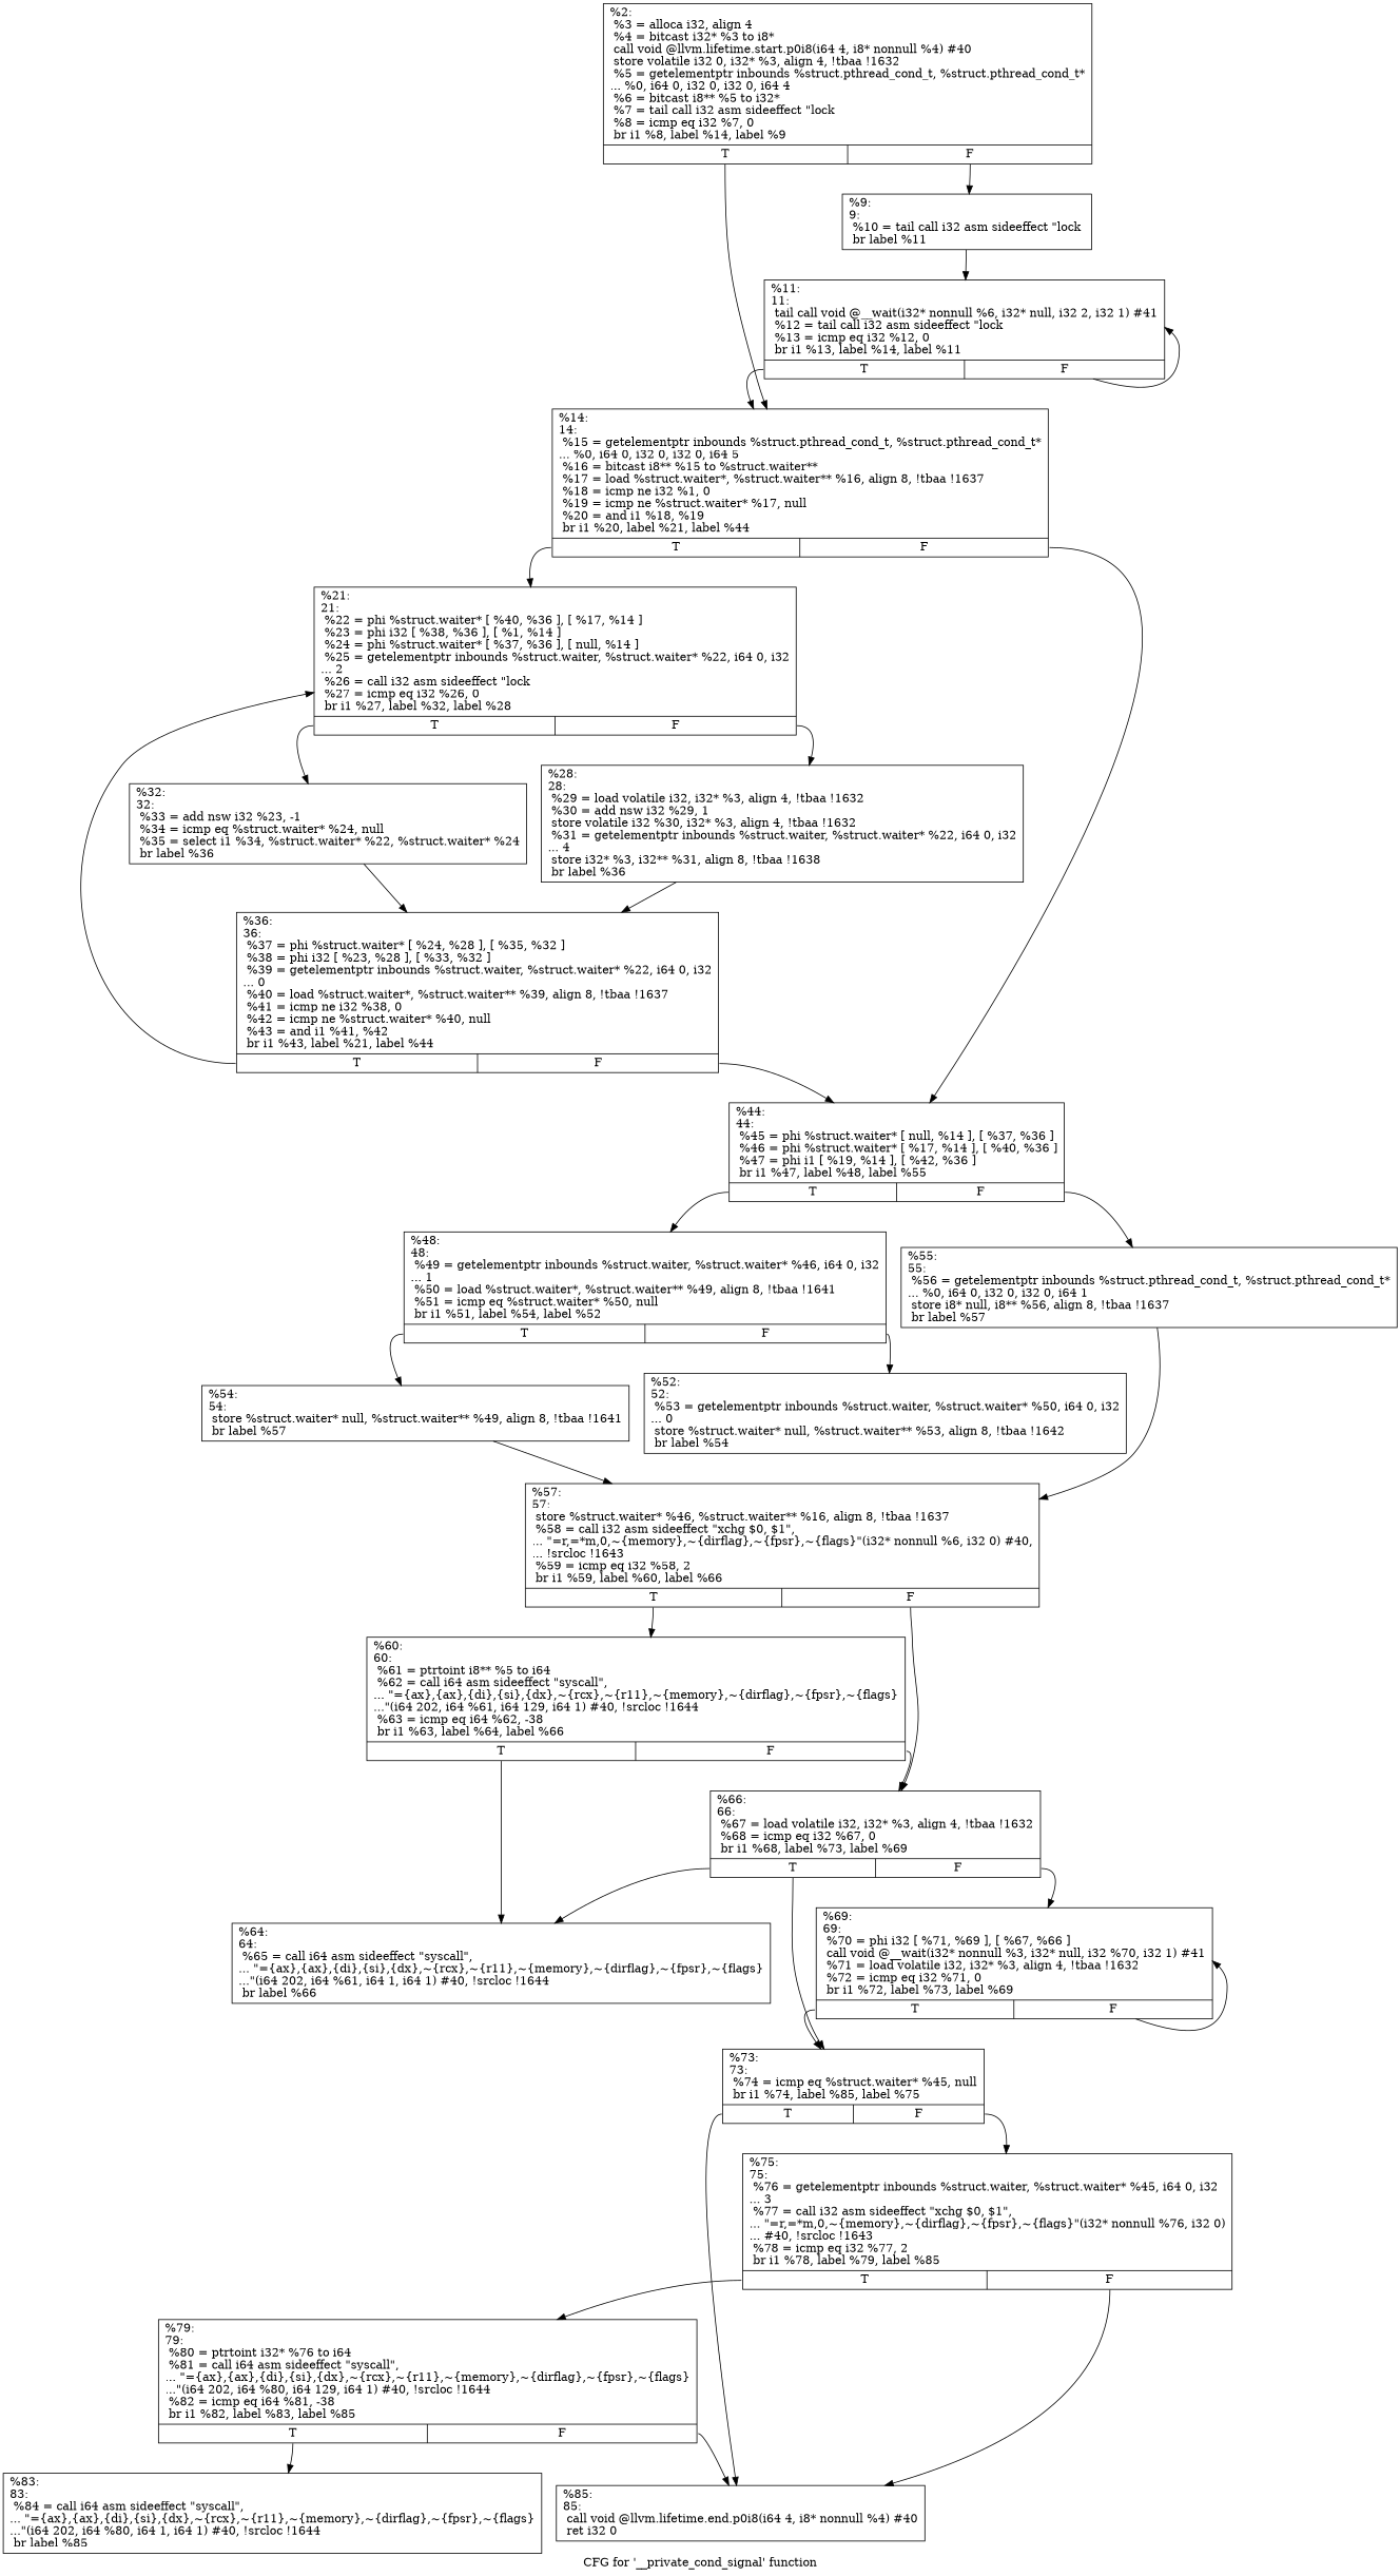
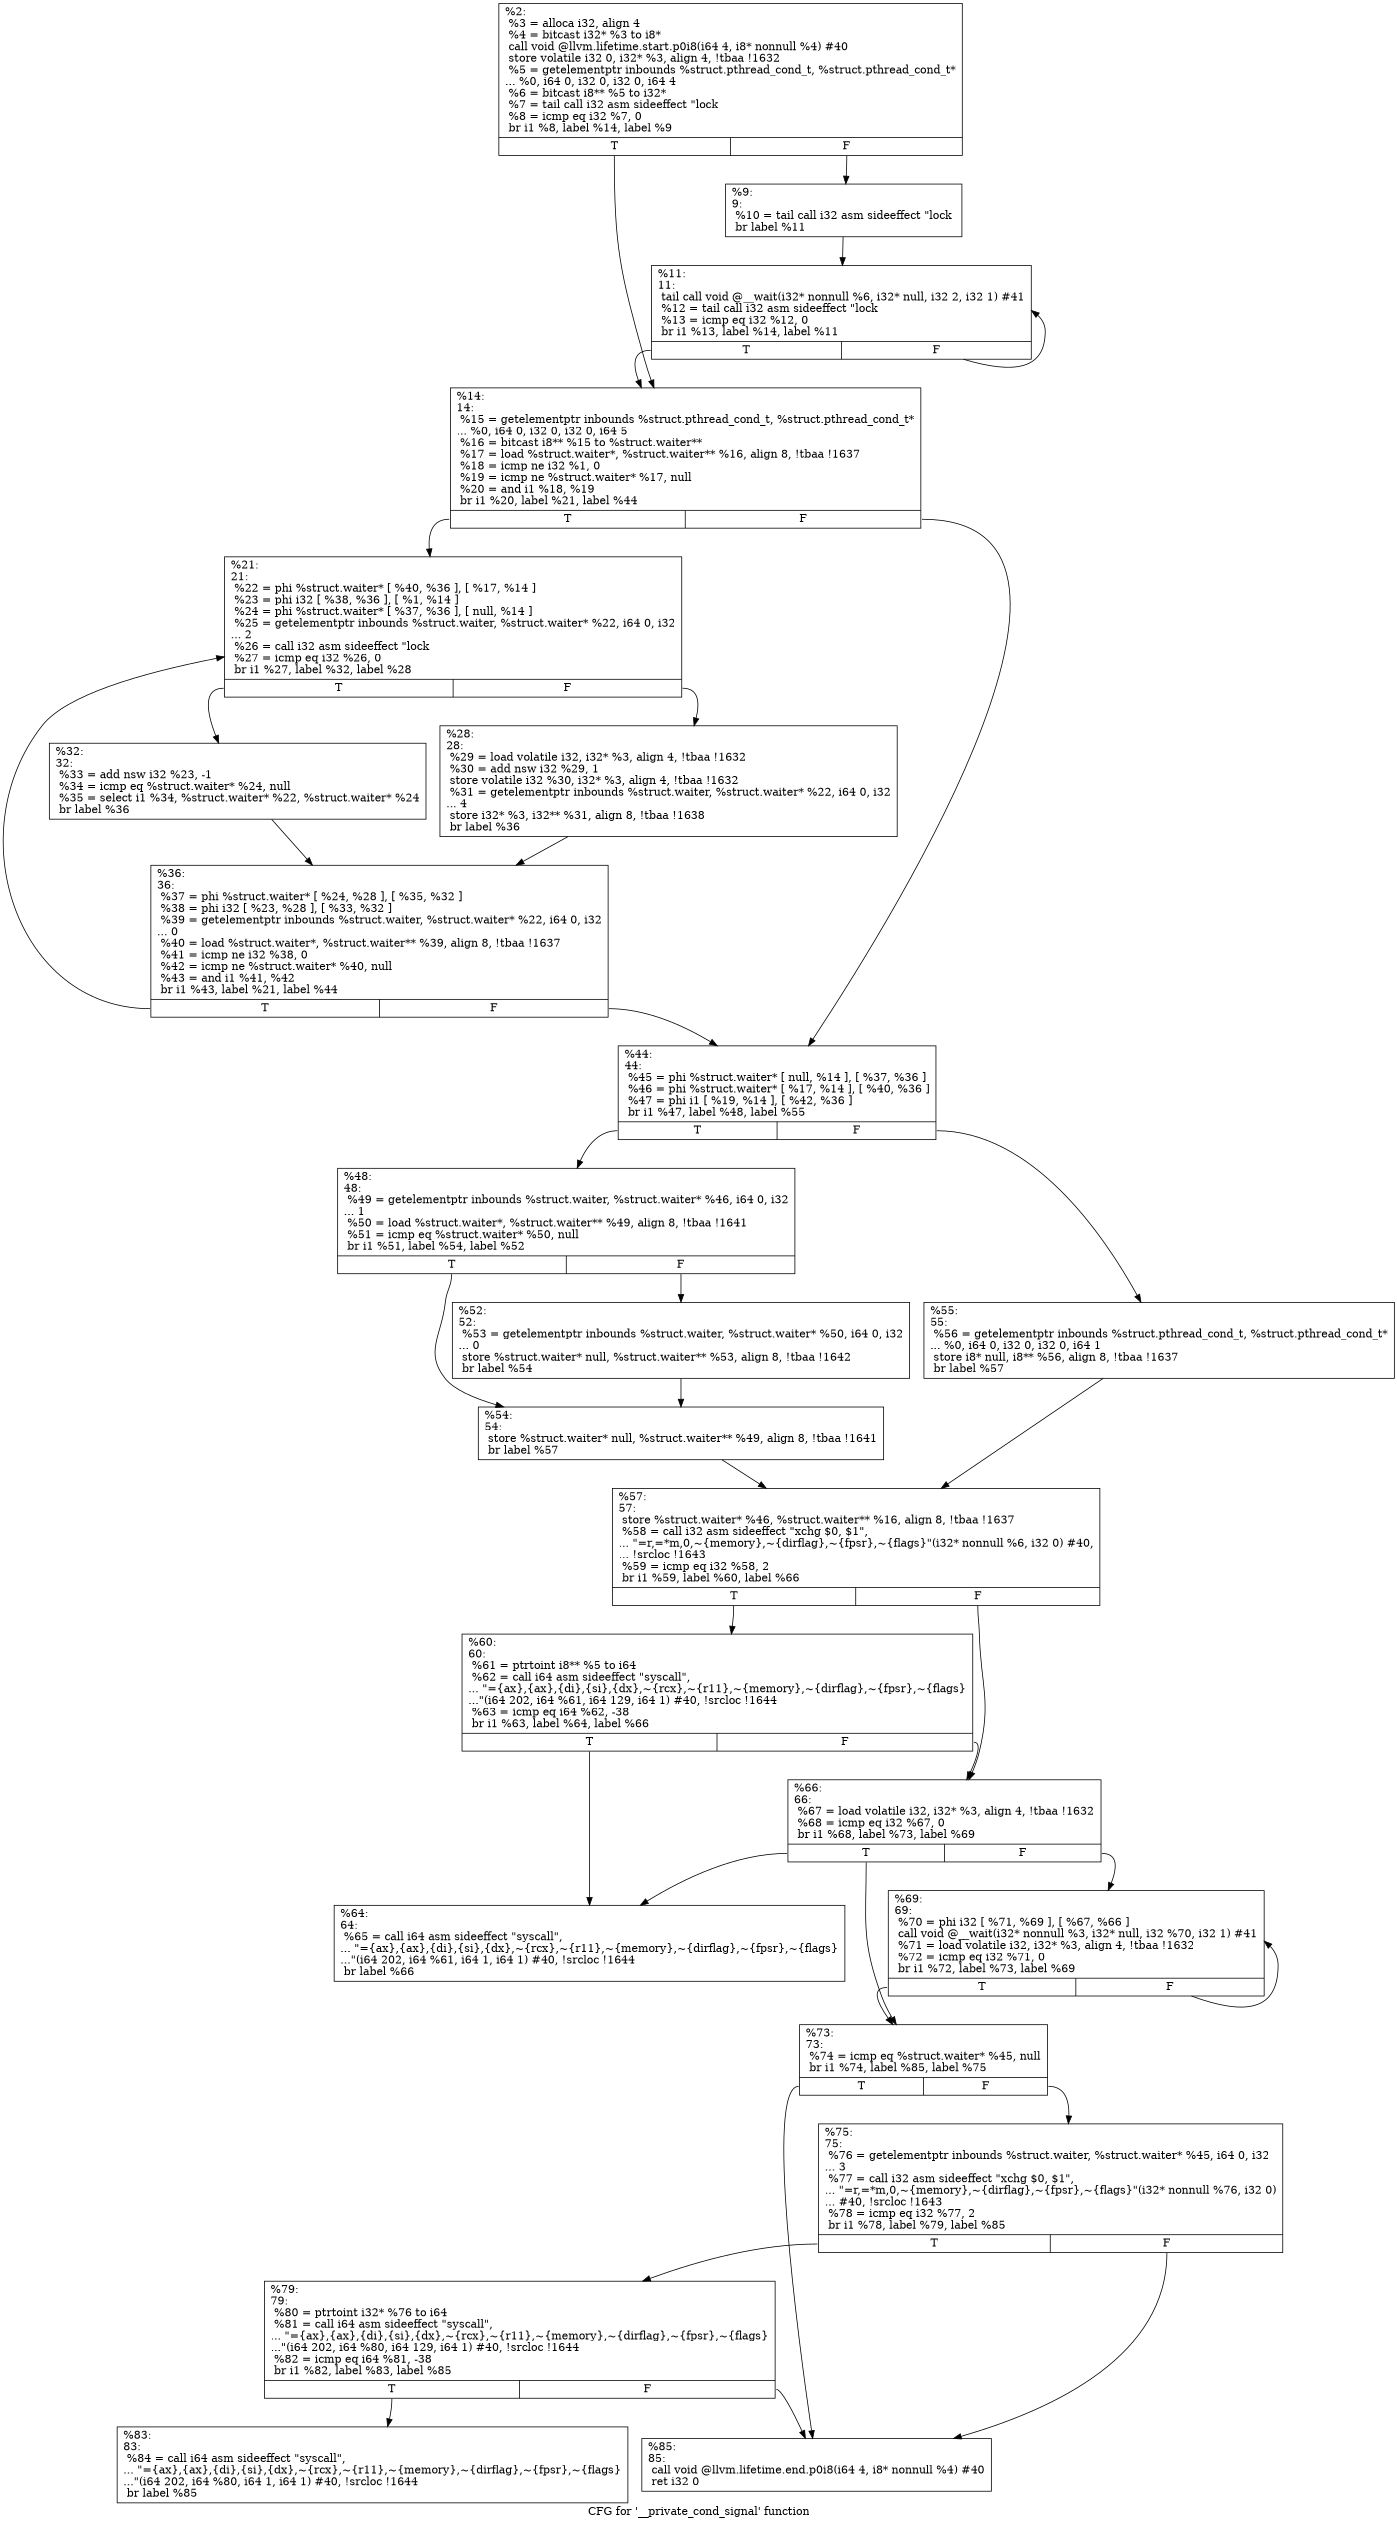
  digraph {
    label="CFG for '__private_cond_signal' function"
    node [shape=record]
    edge [tailport=s0]
    n1 [label="{%2:\l  %3 = alloca i32, align 4\l  %4 = bitcast i32* %3 to i8*\l  call void @llvm.lifetime.start.p0i8(i64 4, i8* nonnull %4) #40\l  store volatile i32 0, i32* %3, align 4, !tbaa !1632\l  %5 = getelementptr inbounds %struct.pthread_cond_t, %struct.pthread_cond_t*\l... %0, i64 0, i32 0, i32 0, i64 4\l  %6 = bitcast i8** %5 to i32*\l  %7 = tail call i32 asm sideeffect \"lock \l  %8 = icmp eq i32 %7, 0\l  br i1 %8, label %14, label %9\l|{<s0>T|<s1>F}}"]
    n2 [label="{%14:\l14:                                               \l  %15 = getelementptr inbounds %struct.pthread_cond_t, %struct.pthread_cond_t*\l... %0, i64 0, i32 0, i32 0, i64 5\l  %16 = bitcast i8** %15 to %struct.waiter**\l  %17 = load %struct.waiter*, %struct.waiter** %16, align 8, !tbaa !1637\l  %18 = icmp ne i32 %1, 0\l  %19 = icmp ne %struct.waiter* %17, null\l  %20 = and i1 %18, %19\l  br i1 %20, label %21, label %44\l|{<s0>T|<s1>F}}"]
    n3 [label="{%9:\l9:                                                \l  %10 = tail call i32 asm sideeffect \"lock \l  br label %11\l}"]
    n4 [label="{%21:\l21:                                               \l  %22 = phi %struct.waiter* [ %40, %36 ], [ %17, %14 ]\l  %23 = phi i32 [ %38, %36 ], [ %1, %14 ]\l  %24 = phi %struct.waiter* [ %37, %36 ], [ null, %14 ]\l  %25 = getelementptr inbounds %struct.waiter, %struct.waiter* %22, i64 0, i32\l... 2\l  %26 = call i32 asm sideeffect \"lock \l  %27 = icmp eq i32 %26, 0\l  br i1 %27, label %32, label %28\l|{<s0>T|<s1>F}}"]
    n5 [label="{%44:\l44:                                               \l  %45 = phi %struct.waiter* [ null, %14 ], [ %37, %36 ]\l  %46 = phi %struct.waiter* [ %17, %14 ], [ %40, %36 ]\l  %47 = phi i1 [ %19, %14 ], [ %42, %36 ]\l  br i1 %47, label %48, label %55\l|{<s0>T|<s1>F}}"]
    n6 [label="{%11:\l11:                                               \l  tail call void @__wait(i32* nonnull %6, i32* null, i32 2, i32 1) #41\l  %12 = tail call i32 asm sideeffect \"lock \l  %13 = icmp eq i32 %12, 0\l  br i1 %13, label %14, label %11\l|{<s0>T|<s1>F}}"]
    n7 [label="{%32:\l32:                                               \l  %33 = add nsw i32 %23, -1\l  %34 = icmp eq %struct.waiter* %24, null\l  %35 = select i1 %34, %struct.waiter* %22, %struct.waiter* %24\l  br label %36\l}"]
    n8 [label="{%28:\l28:                                               \l  %29 = load volatile i32, i32* %3, align 4, !tbaa !1632\l  %30 = add nsw i32 %29, 1\l  store volatile i32 %30, i32* %3, align 4, !tbaa !1632\l  %31 = getelementptr inbounds %struct.waiter, %struct.waiter* %22, i64 0, i32\l... 4\l  store i32* %3, i32** %31, align 8, !tbaa !1638\l  br label %36\l}"]
    n9 [label="{%48:\l48:                                               \l  %49 = getelementptr inbounds %struct.waiter, %struct.waiter* %46, i64 0, i32\l... 1\l  %50 = load %struct.waiter*, %struct.waiter** %49, align 8, !tbaa !1641\l  %51 = icmp eq %struct.waiter* %50, null\l  br i1 %51, label %54, label %52\l|{<s0>T|<s1>F}}"]
    n10 [label="{%55:\l55:                                               \l  %56 = getelementptr inbounds %struct.pthread_cond_t, %struct.pthread_cond_t*\l... %0, i64 0, i32 0, i32 0, i64 1\l  store i8* null, i8** %56, align 8, !tbaa !1637\l  br label %57\l}"]
    n11 [label="{%36:\l36:                                               \l  %37 = phi %struct.waiter* [ %24, %28 ], [ %35, %32 ]\l  %38 = phi i32 [ %23, %28 ], [ %33, %32 ]\l  %39 = getelementptr inbounds %struct.waiter, %struct.waiter* %22, i64 0, i32\l... 0\l  %40 = load %struct.waiter*, %struct.waiter** %39, align 8, !tbaa !1637\l  %41 = icmp ne i32 %38, 0\l  %42 = icmp ne %struct.waiter* %40, null\l  %43 = and i1 %41, %42\l  br i1 %43, label %21, label %44\l|{<s0>T|<s1>F}}"]
    n12 [label="{%54:\l54:                                               \l  store %struct.waiter* null, %struct.waiter** %49, align 8, !tbaa !1641\l  br label %57\l}"]
    n13 [label="{%52:\l52:                                               \l  %53 = getelementptr inbounds %struct.waiter, %struct.waiter* %50, i64 0, i32\l... 0\l  store %struct.waiter* null, %struct.waiter** %53, align 8, !tbaa !1642\l  br label %54\l}"]
    n14 [label="{%57:\l57:                                               \l  store %struct.waiter* %46, %struct.waiter** %16, align 8, !tbaa !1637\l  %58 = call i32 asm sideeffect \"xchg $0, $1\",\l... \"=r,=*m,0,~\{memory\},~\{dirflag\},~\{fpsr\},~\{flags\}\"(i32* nonnull %6, i32 0) #40,\l... !srcloc !1643\l  %59 = icmp eq i32 %58, 2\l  br i1 %59, label %60, label %66\l|{<s0>T|<s1>F}}"]
    n15 [label="{%60:\l60:                                               \l  %61 = ptrtoint i8** %5 to i64\l  %62 = call i64 asm sideeffect \"syscall\",\l... \"=\{ax\},\{ax\},\{di\},\{si\},\{dx\},~\{rcx\},~\{r11\},~\{memory\},~\{dirflag\},~\{fpsr\},~\{flags\}\l...\"(i64 202, i64 %61, i64 129, i64 1) #40, !srcloc !1644\l  %63 = icmp eq i64 %62, -38\l  br i1 %63, label %64, label %66\l|{<s0>T|<s1>F}}"]
    n16 [label="{%66:\l66:                                               \l  %67 = load volatile i32, i32* %3, align 4, !tbaa !1632\l  %68 = icmp eq i32 %67, 0\l  br i1 %68, label %73, label %69\l|{<s0>T|<s1>F}}"]
    n17 [label="{%64:\l64:                                               \l  %65 = call i64 asm sideeffect \"syscall\",\l... \"=\{ax\},\{ax\},\{di\},\{si\},\{dx\},~\{rcx\},~\{r11\},~\{memory\},~\{dirflag\},~\{fpsr\},~\{flags\}\l...\"(i64 202, i64 %61, i64 1, i64 1) #40, !srcloc !1644\l  br label %66\l}"]
    n18 [label="{%73:\l73:                                               \l  %74 = icmp eq %struct.waiter* %45, null\l  br i1 %74, label %85, label %75\l|{<s0>T|<s1>F}}"]
    n19 [label="{%69:\l69:                                               \l  %70 = phi i32 [ %71, %69 ], [ %67, %66 ]\l  call void @__wait(i32* nonnull %3, i32* null, i32 %70, i32 1) #41\l  %71 = load volatile i32, i32* %3, align 4, !tbaa !1632\l  %72 = icmp eq i32 %71, 0\l  br i1 %72, label %73, label %69\l|{<s0>T|<s1>F}}"]
    n20 [label="{%85:\l85:                                               \l  call void @llvm.lifetime.end.p0i8(i64 4, i8* nonnull %4) #40\l  ret i32 0\l}"]
    n21 [label="{%75:\l75:                                               \l  %76 = getelementptr inbounds %struct.waiter, %struct.waiter* %45, i64 0, i32\l... 3\l  %77 = call i32 asm sideeffect \"xchg $0, $1\",\l... \"=r,=*m,0,~\{memory\},~\{dirflag\},~\{fpsr\},~\{flags\}\"(i32* nonnull %76, i32 0)\l... #40, !srcloc !1643\l  %78 = icmp eq i32 %77, 2\l  br i1 %78, label %79, label %85\l|{<s0>T|<s1>F}}"]
    n22 [label="{%79:\l79:                                               \l  %80 = ptrtoint i32* %76 to i64\l  %81 = call i64 asm sideeffect \"syscall\",\l... \"=\{ax\},\{ax\},\{di\},\{si\},\{dx\},~\{rcx\},~\{r11\},~\{memory\},~\{dirflag\},~\{fpsr\},~\{flags\}\l...\"(i64 202, i64 %80, i64 129, i64 1) #40, !srcloc !1644\l  %82 = icmp eq i64 %81, -38\l  br i1 %82, label %83, label %85\l|{<s0>T|<s1>F}}"]
    n23 [label="{%83:\l83:                                               \l  %84 = call i64 asm sideeffect \"syscall\",\l... \"=\{ax\},\{ax\},\{di\},\{si\},\{dx\},~\{rcx\},~\{r11\},~\{memory\},~\{dirflag\},~\{fpsr\},~\{flags\}\l...\"(i64 202, i64 %80, i64 1, i64 1) #40, !srcloc !1644\l  br label %85\l}"]
    n1 -> n2
    n1 -> n3 [tailport=s1]
    n2 -> n4
    n2 -> n5 [tailport=s1]
    n3 -> n6
    n4 -> n7
    n4 -> n8 [tailport=s1]
    n5 -> n9
    n5 -> n10 [tailport=s1]
    n6 -> n2
    n6 -> n6 [tailport=s1]
    n7 -> n11
    n8 -> n11
    n9 -> n12
    n9 -> n13 [tailport=s1]
    n10 -> n14
    n11 -> n4
    n11 -> n5 [tailport=s1]
    n12 -> n14
+   n13 -> n12
    n14 -> n15
    n14 -> n16 [tailport=s1]
    n15 -> n16 [tailport=s1]
    n15 -> n17
    n16 -> n17
    n16 -> n18
    n16 -> n19 [tailport=s1]
    n18 -> n20
    n18 -> n21 [tailport=s1]
    n19 -> n18
    n19 -> n19 [tailport=s1]
    n21 -> n20 [tailport=s1]
    n21 -> n22
    n22 -> n20 [tailport=s1]
    n22 -> n23
  }
